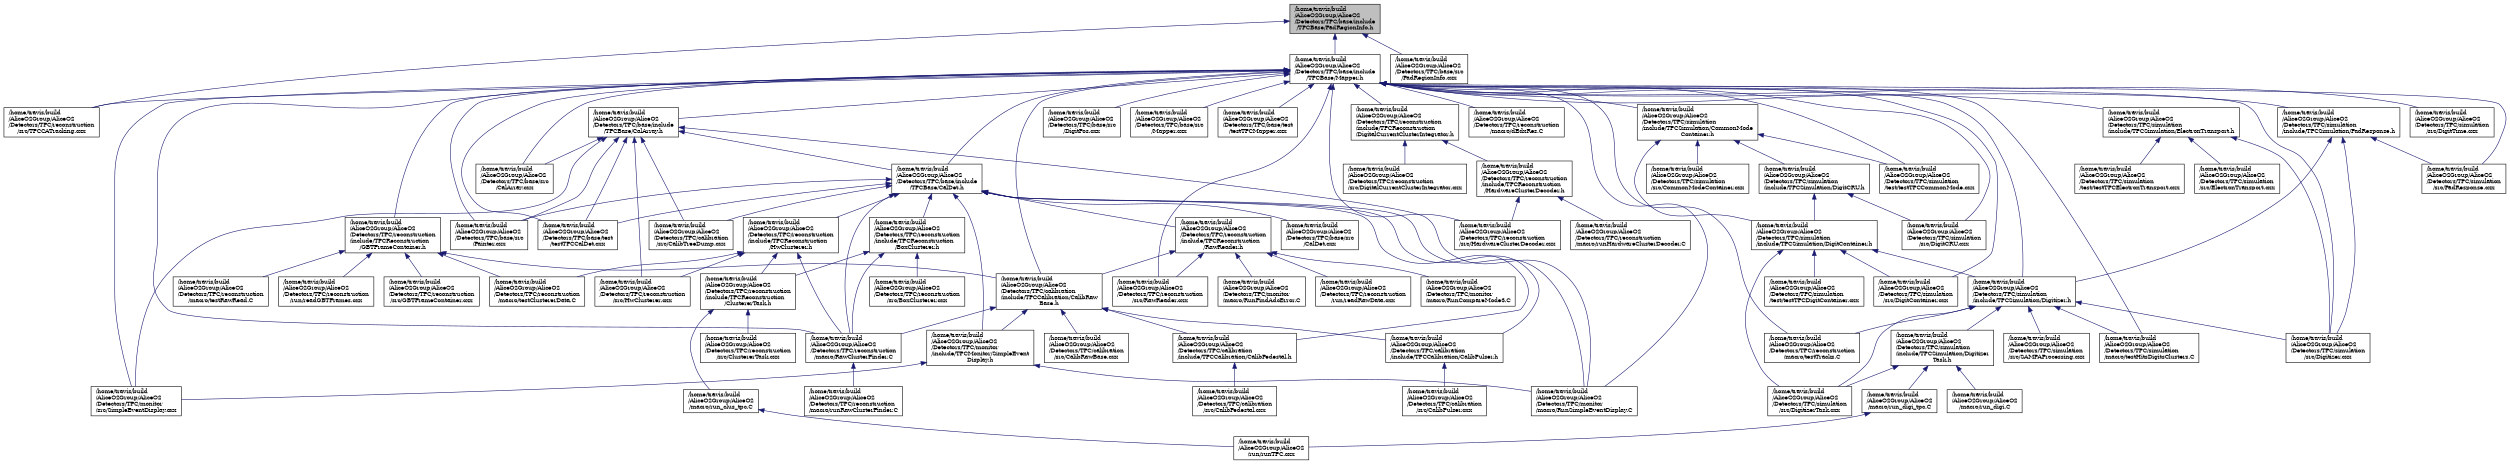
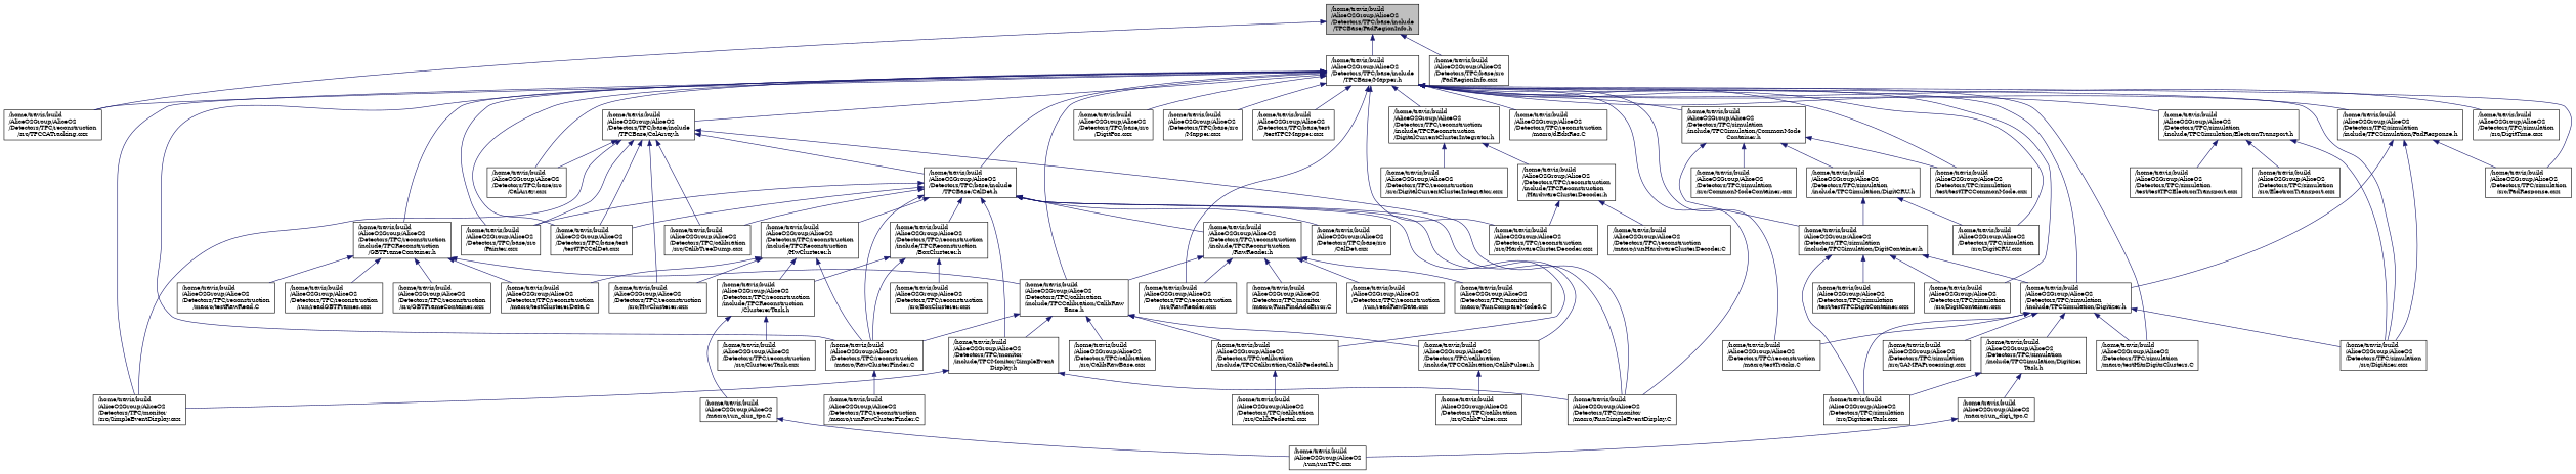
  digraph {
    fontname="DejaVu Serif"
    node [color=black fontname="DejaVu Serif" fontsize=10 shape=record]
    edge [color=midnightblue dir=back fontname="DejaVu Serif" fontsize=10 labelfontname=Helvetica labelfontsize=10 style=solid]
    n1 [fillcolor=grey75 fontcolor=black height=0.2 label="/home/travis/build\l/AliceO2Group/AliceO2\l/Detectors/TPC/base/include\l/TPCBase/PadRegionInfo.h" style=filled width=0.4]
    n2 [height=0.2 label="/home/travis/build\l/AliceO2Group/AliceO2\l/Detectors/TPC/base/include\l/TPCBase/Mapper.h" width=0.4]
    n3 [height=0.2 label="/home/travis/build\l/AliceO2Group/AliceO2\l/Detectors/TPC/reconstruction\l/src/TPCCATracking.cxx" width=0.4]
    n4 [height=0.2 label="/home/travis/build\l/AliceO2Group/AliceO2\l/Detectors/TPC/base/src\l/PadRegionInfo.cxx" width=0.4]
    n5 [height=0.2 label="/home/travis/build\l/AliceO2Group/AliceO2\l/Detectors/TPC/base/include\l/TPCBase/CalArray.h" width=0.4]
    n6 [height=0.2 label="/home/travis/build\l/AliceO2Group/AliceO2\l/Detectors/TPC/base/include\l/TPCBase/CalDet.h" width=0.4]
    n7 [height=0.2 label="/home/travis/build\l/AliceO2Group/AliceO2\l/Detectors/TPC/base/src\l/Painter.cxx" width=0.4]
    n8 [height=0.2 label="/home/travis/build\l/AliceO2Group/AliceO2\l/Detectors/TPC/base/test\l/testTPCCalDet.cxx" width=0.4]
    n9 [height=0.2 label="/home/travis/build\l/AliceO2Group/AliceO2\l/Detectors/TPC/monitor\l/macro/RunSimpleEventDisplay.C" width=0.4]
    n10 [height=0.2 label="/home/travis/build\l/AliceO2Group/AliceO2\l/Detectors/TPC/monitor\l/src/SimpleEventDisplay.cxx" width=0.4]
    n11 [height=0.2 label="/home/travis/build\l/AliceO2Group/AliceO2\l/Detectors/TPC/reconstruction\l/macro/RawClusterFinder.C" width=0.4]
    n12 [height=0.2 label="/home/travis/build\l/AliceO2Group/AliceO2\l/Detectors/TPC/calibration\l/include/TPCCalibration/CalibRaw\lBase.h" width=0.4]
    n13 [height=0.2 label="/home/travis/build\l/AliceO2Group/AliceO2\l/Detectors/TPC/reconstruction\l/src/RawReader.cxx" width=0.4]
    n14 [height=0.2 label="/home/travis/build\l/AliceO2Group/AliceO2\l/Detectors/TPC/base/src\l/CalArray.cxx" width=0.4]
    n15 [height=0.2 label="/home/travis/build\l/AliceO2Group/AliceO2\l/Detectors/TPC/base/src\l/DigitPos.cxx" width=0.4]
    n16 [height=0.2 label="/home/travis/build\l/AliceO2Group/AliceO2\l/Detectors/TPC/base/src\l/Mapper.cxx" width=0.4]
    n17 [height=0.2 label="/home/travis/build\l/AliceO2Group/AliceO2\l/Detectors/TPC/base/test\l/testTPCMapper.cxx" width=0.4]
    n18 [height=0.2 label="/home/travis/build\l/AliceO2Group/AliceO2\l/Detectors/TPC/reconstruction\l/include/TPCReconstruction\l/DigitalCurrentClusterIntegrator.h" width=0.4]
    n19 [height=0.2 label="/home/travis/build\l/AliceO2Group/AliceO2\l/Detectors/TPC/reconstruction\l/src/HardwareClusterDecoder.cxx" width=0.4]
    n20 [height=0.2 label="/home/travis/build\l/AliceO2Group/AliceO2\l/Detectors/TPC/reconstruction\l/include/TPCReconstruction\l/GBTFrameContainer.h" width=0.4]
    n21 [height=0.2 label="/home/travis/build\l/AliceO2Group/AliceO2\l/Detectors/TPC/reconstruction\l/macro/dEdxRes.C" width=0.4]
    n22 [height=0.2 label="/home/travis/build\l/AliceO2Group/AliceO2\l/Detectors/TPC/reconstruction\l/macro/testTracks.C" width=0.4]
    n23 [height=0.2 label="/home/travis/build\l/AliceO2Group/AliceO2\l/Detectors/TPC/simulation\l/include/TPCSimulation/CommonMode\lContainer.h" width=0.4]
    n24 [height=0.2 label="/home/travis/build\l/AliceO2Group/AliceO2\l/Detectors/TPC/simulation\l/include/TPCSimulation/Digitizer.h" width=0.4]
    n25 [height=0.2 label="/home/travis/build\l/AliceO2Group/AliceO2\l/Detectors/TPC/simulation\l/macro/testHitsDigitsClusters.C" width=0.4]
    n26 [height=0.2 label="/home/travis/build\l/AliceO2Group/AliceO2\l/Detectors/TPC/simulation\l/src/Digitizer.cxx" width=0.4]
    n27 [height=0.2 label="/home/travis/build\l/AliceO2Group/AliceO2\l/Detectors/TPC/simulation\l/src/DigitContainer.cxx" width=0.4]
    n28 [height=0.2 label="/home/travis/build\l/AliceO2Group/AliceO2\l/Detectors/TPC/simulation\l/src/DigitCRU.cxx" width=0.4]
    n29 [height=0.2 label="/home/travis/build\l/AliceO2Group/AliceO2\l/Detectors/TPC/simulation\l/test/testTPCCommonMode.cxx" width=0.4]
    n30 [height=0.2 label="/home/travis/build\l/AliceO2Group/AliceO2\l/Detectors/TPC/simulation\l/include/TPCSimulation/ElectronTransport.h" width=0.4]
    n31 [height=0.2 label="/home/travis/build\l/AliceO2Group/AliceO2\l/Detectors/TPC/simulation\l/include/TPCSimulation/PadResponse.h" width=0.4]
    n32 [height=0.2 label="/home/travis/build\l/AliceO2Group/AliceO2\l/Detectors/TPC/simulation\l/src/PadResponse.cxx" width=0.4]
    n33 [height=0.2 label="/home/travis/build\l/AliceO2Group/AliceO2\l/Detectors/TPC/simulation\l/src/DigitTime.cxx" width=0.4]
    n34 [height=0.2 label="/home/travis/build\l/AliceO2Group/AliceO2\l/Detectors/TPC/calibration\l/src/CalibTreeDump.cxx" width=0.4]
    n35 [height=0.2 label="/home/travis/build\l/AliceO2Group/AliceO2\l/Detectors/TPC/reconstruction\l/src/HwClusterer.cxx" width=0.4]
    n36 [height=0.2 label="/home/travis/build\l/AliceO2Group/AliceO2\l/Detectors/TPC/base/src\l/CalDet.cxx" width=0.4]
    n37 [height=0.2 label="/home/travis/build\l/AliceO2Group/AliceO2\l/Detectors/TPC/calibration\l/include/TPCCalibration/CalibPedestal.h" width=0.4]
    n38 [height=0.2 label="/home/travis/build\l/AliceO2Group/AliceO2\l/Detectors/TPC/calibration\l/include/TPCCalibration/CalibPulser.h" width=0.4]
    n39 [height=0.2 label="/home/travis/build\l/AliceO2Group/AliceO2\l/Detectors/TPC/monitor\l/include/TPCMonitor/SimpleEvent\lDisplay.h" width=0.4]
    n40 [height=0.2 label="/home/travis/build\l/AliceO2Group/AliceO2\l/Detectors/TPC/reconstruction\l/include/TPCReconstruction\l/BoxClusterer.h" width=0.4]
    n41 [height=0.2 label="/home/travis/build\l/AliceO2Group/AliceO2\l/Detectors/TPC/reconstruction\l/include/TPCReconstruction\l/HwClusterer.h" width=0.4]
    n42 [height=0.2 label="/home/travis/build\l/AliceO2Group/AliceO2\l/Detectors/TPC/reconstruction\l/include/TPCReconstruction\l/RawReader.h" width=0.4]
    n43 [height=0.2 label="/home/travis/build\l/AliceO2Group/AliceO2\l/Detectors/TPC/calibration\l/src/CalibPedestal.cxx" width=0.4]
    n44 [height=0.2 label="/home/travis/build\l/AliceO2Group/AliceO2\l/Detectors/TPC/calibration\l/src/CalibPulser.cxx" width=0.4]
    n45 [height=0.2 label="/home/travis/build\l/AliceO2Group/AliceO2\l/Detectors/TPC/reconstruction\l/include/TPCReconstruction\l/ClustererTask.h" width=0.4]
    n46 [height=0.2 label="/home/travis/build\l/AliceO2Group/AliceO2\l/Detectors/TPC/reconstruction\l/src/BoxClusterer.cxx" width=0.4]
    n47 [height=0.2 label="/home/travis/build\l/AliceO2Group/AliceO2\l/Detectors/TPC/reconstruction\l/src/ClustererTask.cxx" width=0.4]
    n48 [height=0.2 label="/home/travis/build\l/AliceO2Group/AliceO2\l/macro/run_clus_tpc.C" width=0.4]
    n49 [height=0.2 label="/home/travis/build\l/AliceO2Group/AliceO2\l/run/runTPC.cxx" width=0.4]
    n50 [height=0.2 label="/home/travis/build\l/AliceO2Group/AliceO2\l/Detectors/TPC/reconstruction\l/macro/runRawClusterFinder.C" width=0.4]
    n51 [height=0.2 label="/home/travis/build\l/AliceO2Group/AliceO2\l/Detectors/TPC/reconstruction\l/macro/testClustererData.C" width=0.4]
    n52 [height=0.2 label="/home/travis/build\l/AliceO2Group/AliceO2\l/Detectors/TPC/monitor\l/macro/RunCompareMode3.C" width=0.4]
    n53 [height=0.2 label="/home/travis/build\l/AliceO2Group/AliceO2\l/Detectors/TPC/monitor\l/macro/RunFindAdcError.C" width=0.4]
    n54 [height=0.2 label="/home/travis/build\l/AliceO2Group/AliceO2\l/Detectors/TPC/reconstruction\l/run/readRawData.cxx" width=0.4]
    n55 [height=0.2 label="/home/travis/build\l/AliceO2Group/AliceO2\l/Detectors/TPC/calibration\l/src/CalibRawBase.cxx" width=0.4]
    n56 [height=0.2 label="/home/travis/build\l/AliceO2Group/AliceO2\l/Detectors/TPC/reconstruction\l/include/TPCReconstruction\l/HardwareClusterDecoder.h" width=0.4]
    n57 [height=0.2 label="/home/travis/build\l/AliceO2Group/AliceO2\l/Detectors/TPC/reconstruction\l/src/DigitalCurrentClusterIntegrator.cxx" width=0.4]
    n58 [height=0.2 label="/home/travis/build\l/AliceO2Group/AliceO2\l/Detectors/TPC/reconstruction\l/macro/runHardwareClusterDecoder.C" width=0.4]
    n59 [height=0.2 label="/home/travis/build\l/AliceO2Group/AliceO2\l/Detectors/TPC/reconstruction\l/macro/testRawRead.C" width=0.4]
    n60 [height=0.2 label="/home/travis/build\l/AliceO2Group/AliceO2\l/Detectors/TPC/reconstruction\l/run/readGBTFrames.cxx" width=0.4]
    n61 [height=0.2 label="/home/travis/build\l/AliceO2Group/AliceO2\l/Detectors/TPC/reconstruction\l/src/GBTFrameContainer.cxx" width=0.4]
    n62 [height=0.2 label="/home/travis/build\l/AliceO2Group/AliceO2\l/Detectors/TPC/simulation\l/include/TPCSimulation/DigitContainer.h" width=0.4]
    n63 [height=0.2 label="/home/travis/build\l/AliceO2Group/AliceO2\l/Detectors/TPC/simulation\l/include/TPCSimulation/DigitCRU.h" width=0.4]
    n64 [height=0.2 label="/home/travis/build\l/AliceO2Group/AliceO2\l/Detectors/TPC/simulation\l/src/CommonModeContainer.cxx" width=0.4]
    n65 [height=0.2 label="/home/travis/build\l/AliceO2Group/AliceO2\l/Detectors/TPC/simulation\l/src/DigitizerTask.cxx" width=0.4]
    n66 [height=0.2 label="/home/travis/build\l/AliceO2Group/AliceO2\l/Detectors/TPC/simulation\l/test/testTPCDigitContainer.cxx" width=0.4]
    n67 [height=0.2 label="/home/travis/build\l/AliceO2Group/AliceO2\l/Detectors/TPC/simulation\l/include/TPCSimulation/Digitizer\lTask.h" width=0.4]
    n68 [height=0.2 label="/home/travis/build\l/AliceO2Group/AliceO2\l/Detectors/TPC/simulation\l/src/SAMPAProcessing.cxx" width=0.4]
-   n69 [height=0.2 label="/home/travis/build\l/AliceO2Group/AliceO2\l/macro/run_digi.C" width=0.4]
    n70 [height=0.2 label="/home/travis/build\l/AliceO2Group/AliceO2\l/macro/run_digi_tpc.C" width=0.4]
    n71 [height=0.2 label="/home/travis/build\l/AliceO2Group/AliceO2\l/Detectors/TPC/simulation\l/src/ElectronTransport.cxx" width=0.4]
    n72 [height=0.2 label="/home/travis/build\l/AliceO2Group/AliceO2\l/Detectors/TPC/simulation\l/test/testTPCElectronTransport.cxx" width=0.4]
    n1 -> n2
    n1 -> n3
    n1 -> n4
    n2 -> n3
    n2 -> n5
    n2 -> n6
    n2 -> n7
    n2 -> n8
    n2 -> n9
    n2 -> n10
    n2 -> n11
    n2 -> n12
    n2 -> n13
    n2 -> n14
    n2 -> n15
    n2 -> n16
    n2 -> n17
    n2 -> n18
    n2 -> n19
    n2 -> n20
    n2 -> n21
    n2 -> n22
    n2 -> n23
    n2 -> n24
    n2 -> n25
    n2 -> n26
    n2 -> n27
    n2 -> n28
    n2 -> n29
    n2 -> n30
    n2 -> n31
    n2 -> n32
    n2 -> n33
    n5 -> n6
    n5 -> n7
    n5 -> n8
    n5 -> n9
    n5 -> n10
    n5 -> n14
    n5 -> n34
    n5 -> n35
    n6 -> n7
    n6 -> n8
    n6 -> n9
    n6 -> n11
    n6 -> n34
    n6 -> n36
    n6 -> n37
    n6 -> n38
    n6 -> n39
    n6 -> n40
    n6 -> n41
    n6 -> n42
    n11 -> n50
    n12 -> n11
    n12 -> n37
    n12 -> n38
    n12 -> n39
    n12 -> n55
    n18 -> n56
    n18 -> n57
    n20 -> n12
    n20 -> n51
    n20 -> n59
    n20 -> n60
    n20 -> n61
    n23 -> n29
    n23 -> n62
    n23 -> n63
    n23 -> n64
    n24 -> n22
    n24 -> n25
    n24 -> n26
    n24 -> n65
    n24 -> n67
    n24 -> n68
    n30 -> n26
    n30 -> n71
    n30 -> n72
    n31 -> n24
    n31 -> n26
    n31 -> n32
    n37 -> n43
    n38 -> n44
    n39 -> n9
    n39 -> n10
    n40 -> n11
    n40 -> n45
    n40 -> n46
    n41 -> n11
    n41 -> n35
    n41 -> n45
    n41 -> n51
    n42 -> n12
    n42 -> n13
    n42 -> n52
    n42 -> n53
    n42 -> n54
    n45 -> n47
    n45 -> n48
    n48 -> n49
    n56 -> n19
    n56 -> n58
    n62 -> n24
    n62 -> n27
    n62 -> n65
    n62 -> n66
    n63 -> n28
    n63 -> n62
    n67 -> n65
-   n67 -> n69
    n67 -> n70
    n70 -> n49
  }
